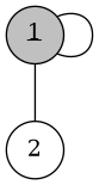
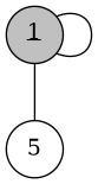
  graph {
    node [shape=circle]
    1 [fillcolor=grey label=<<u>\N</u>> style=filled]
-   2
+   2 [label=5]
    1 -- 1
    1 -- 2
  }
